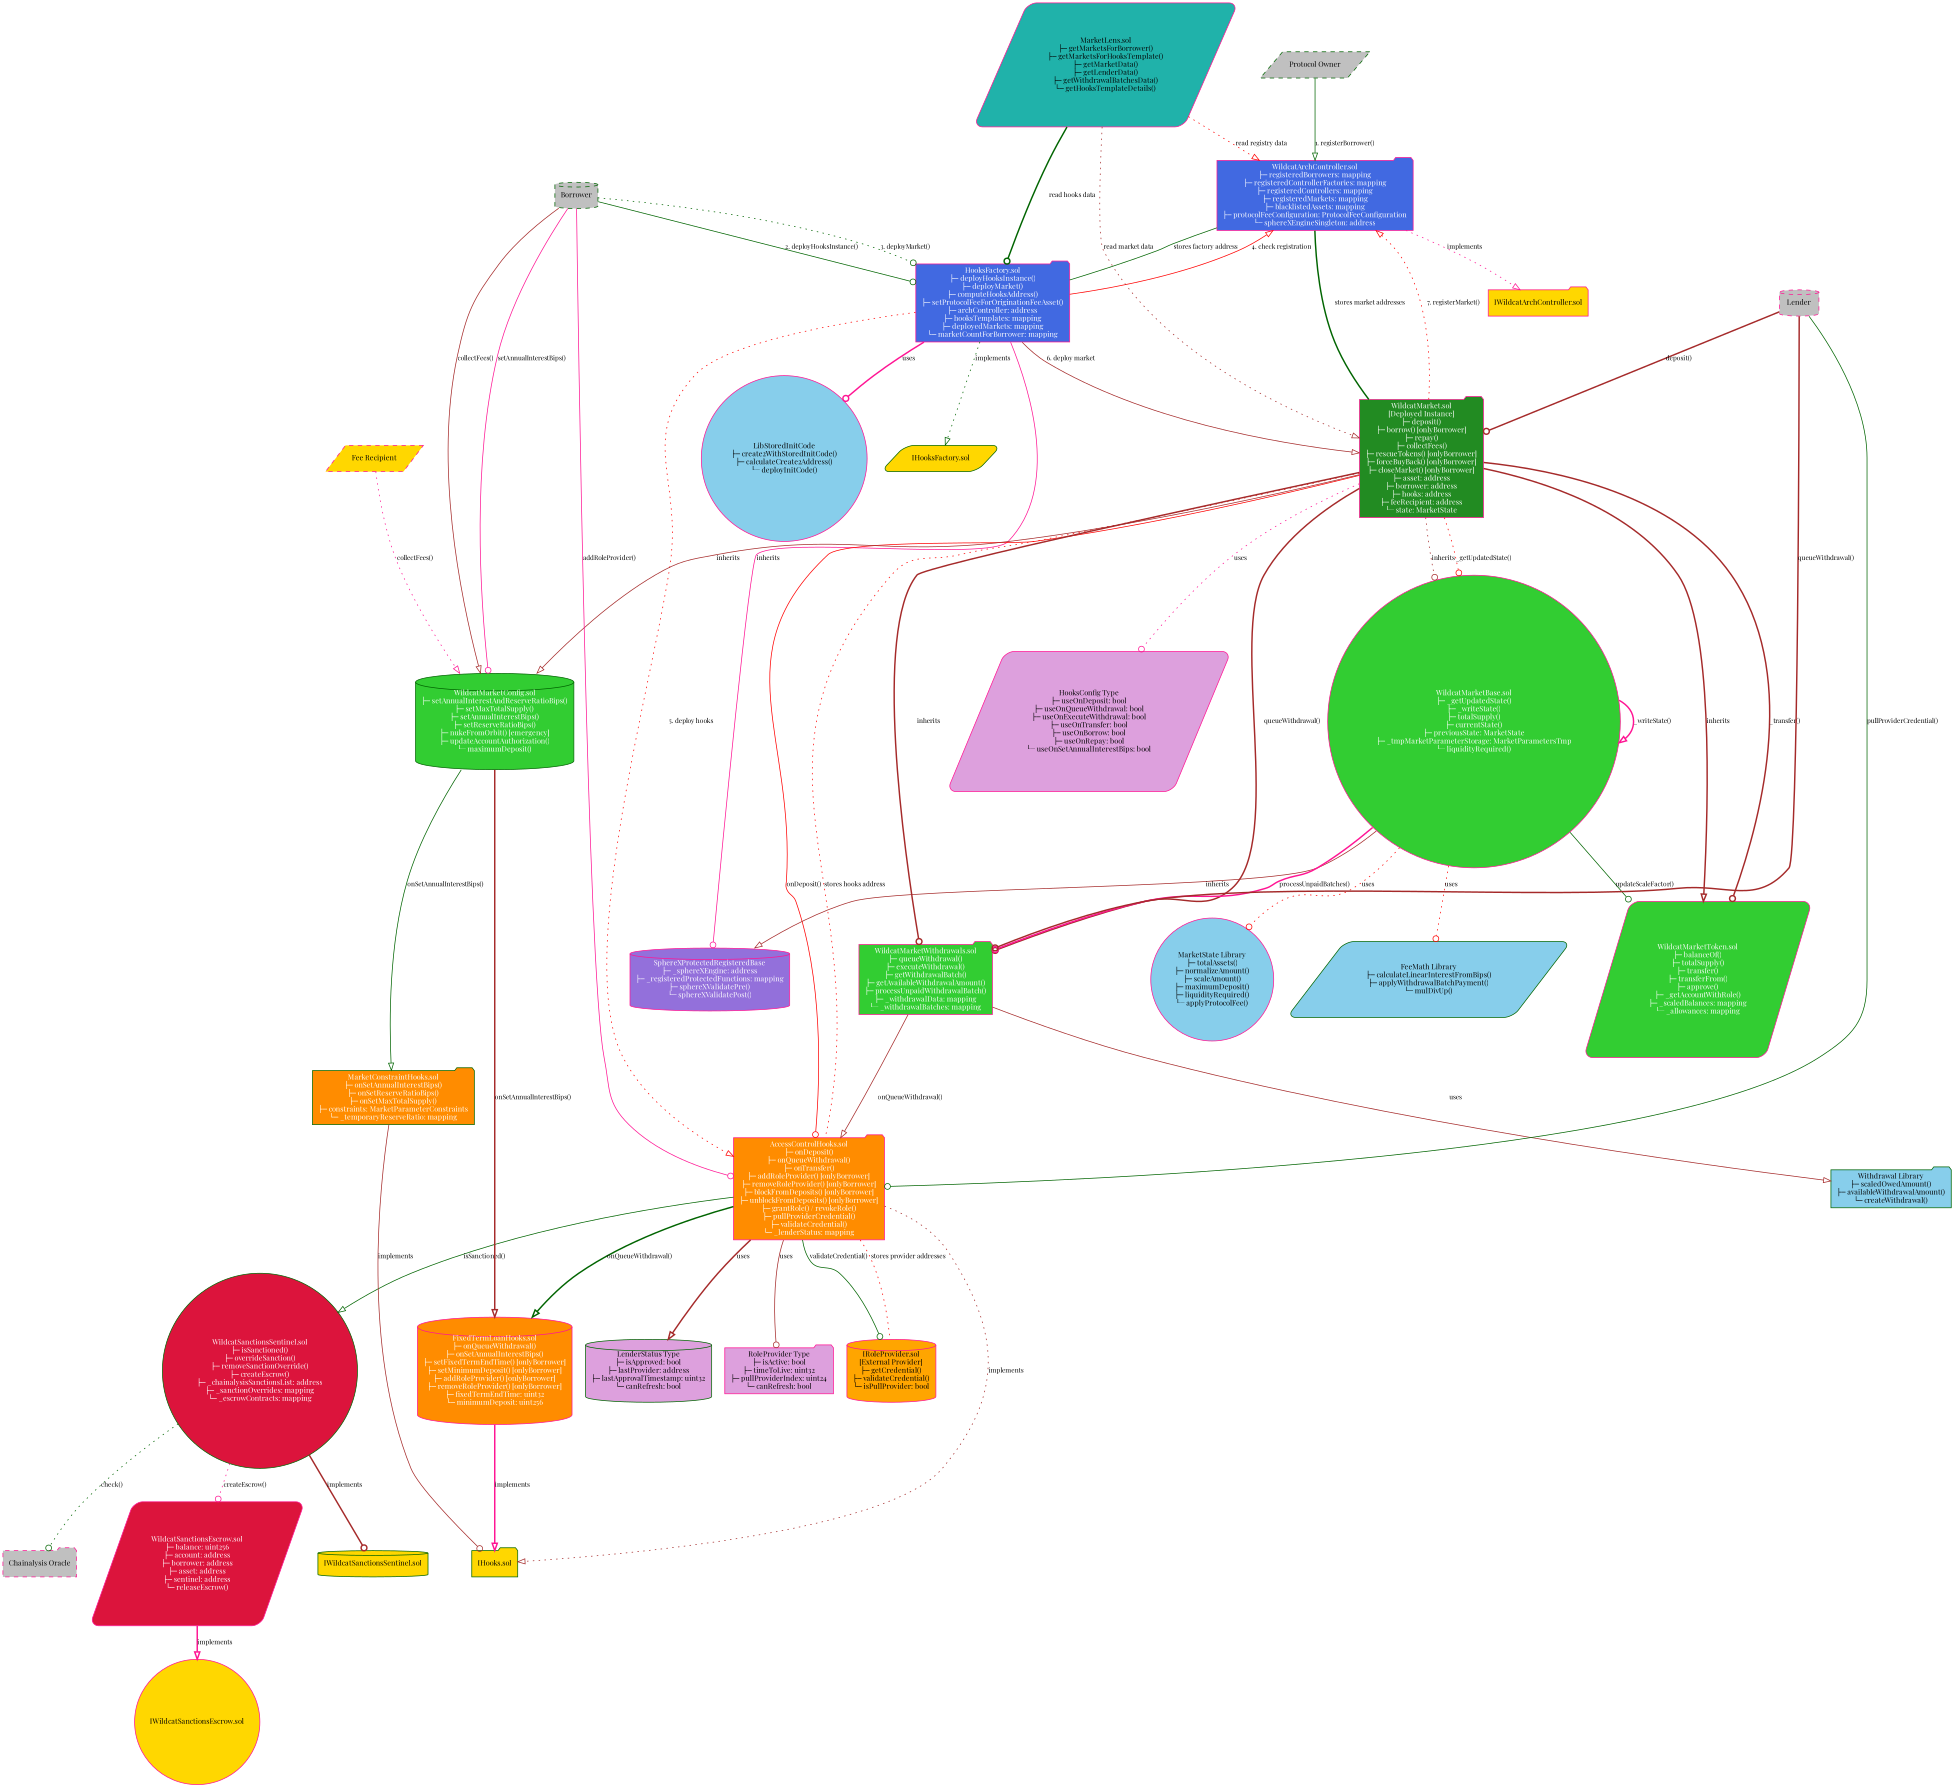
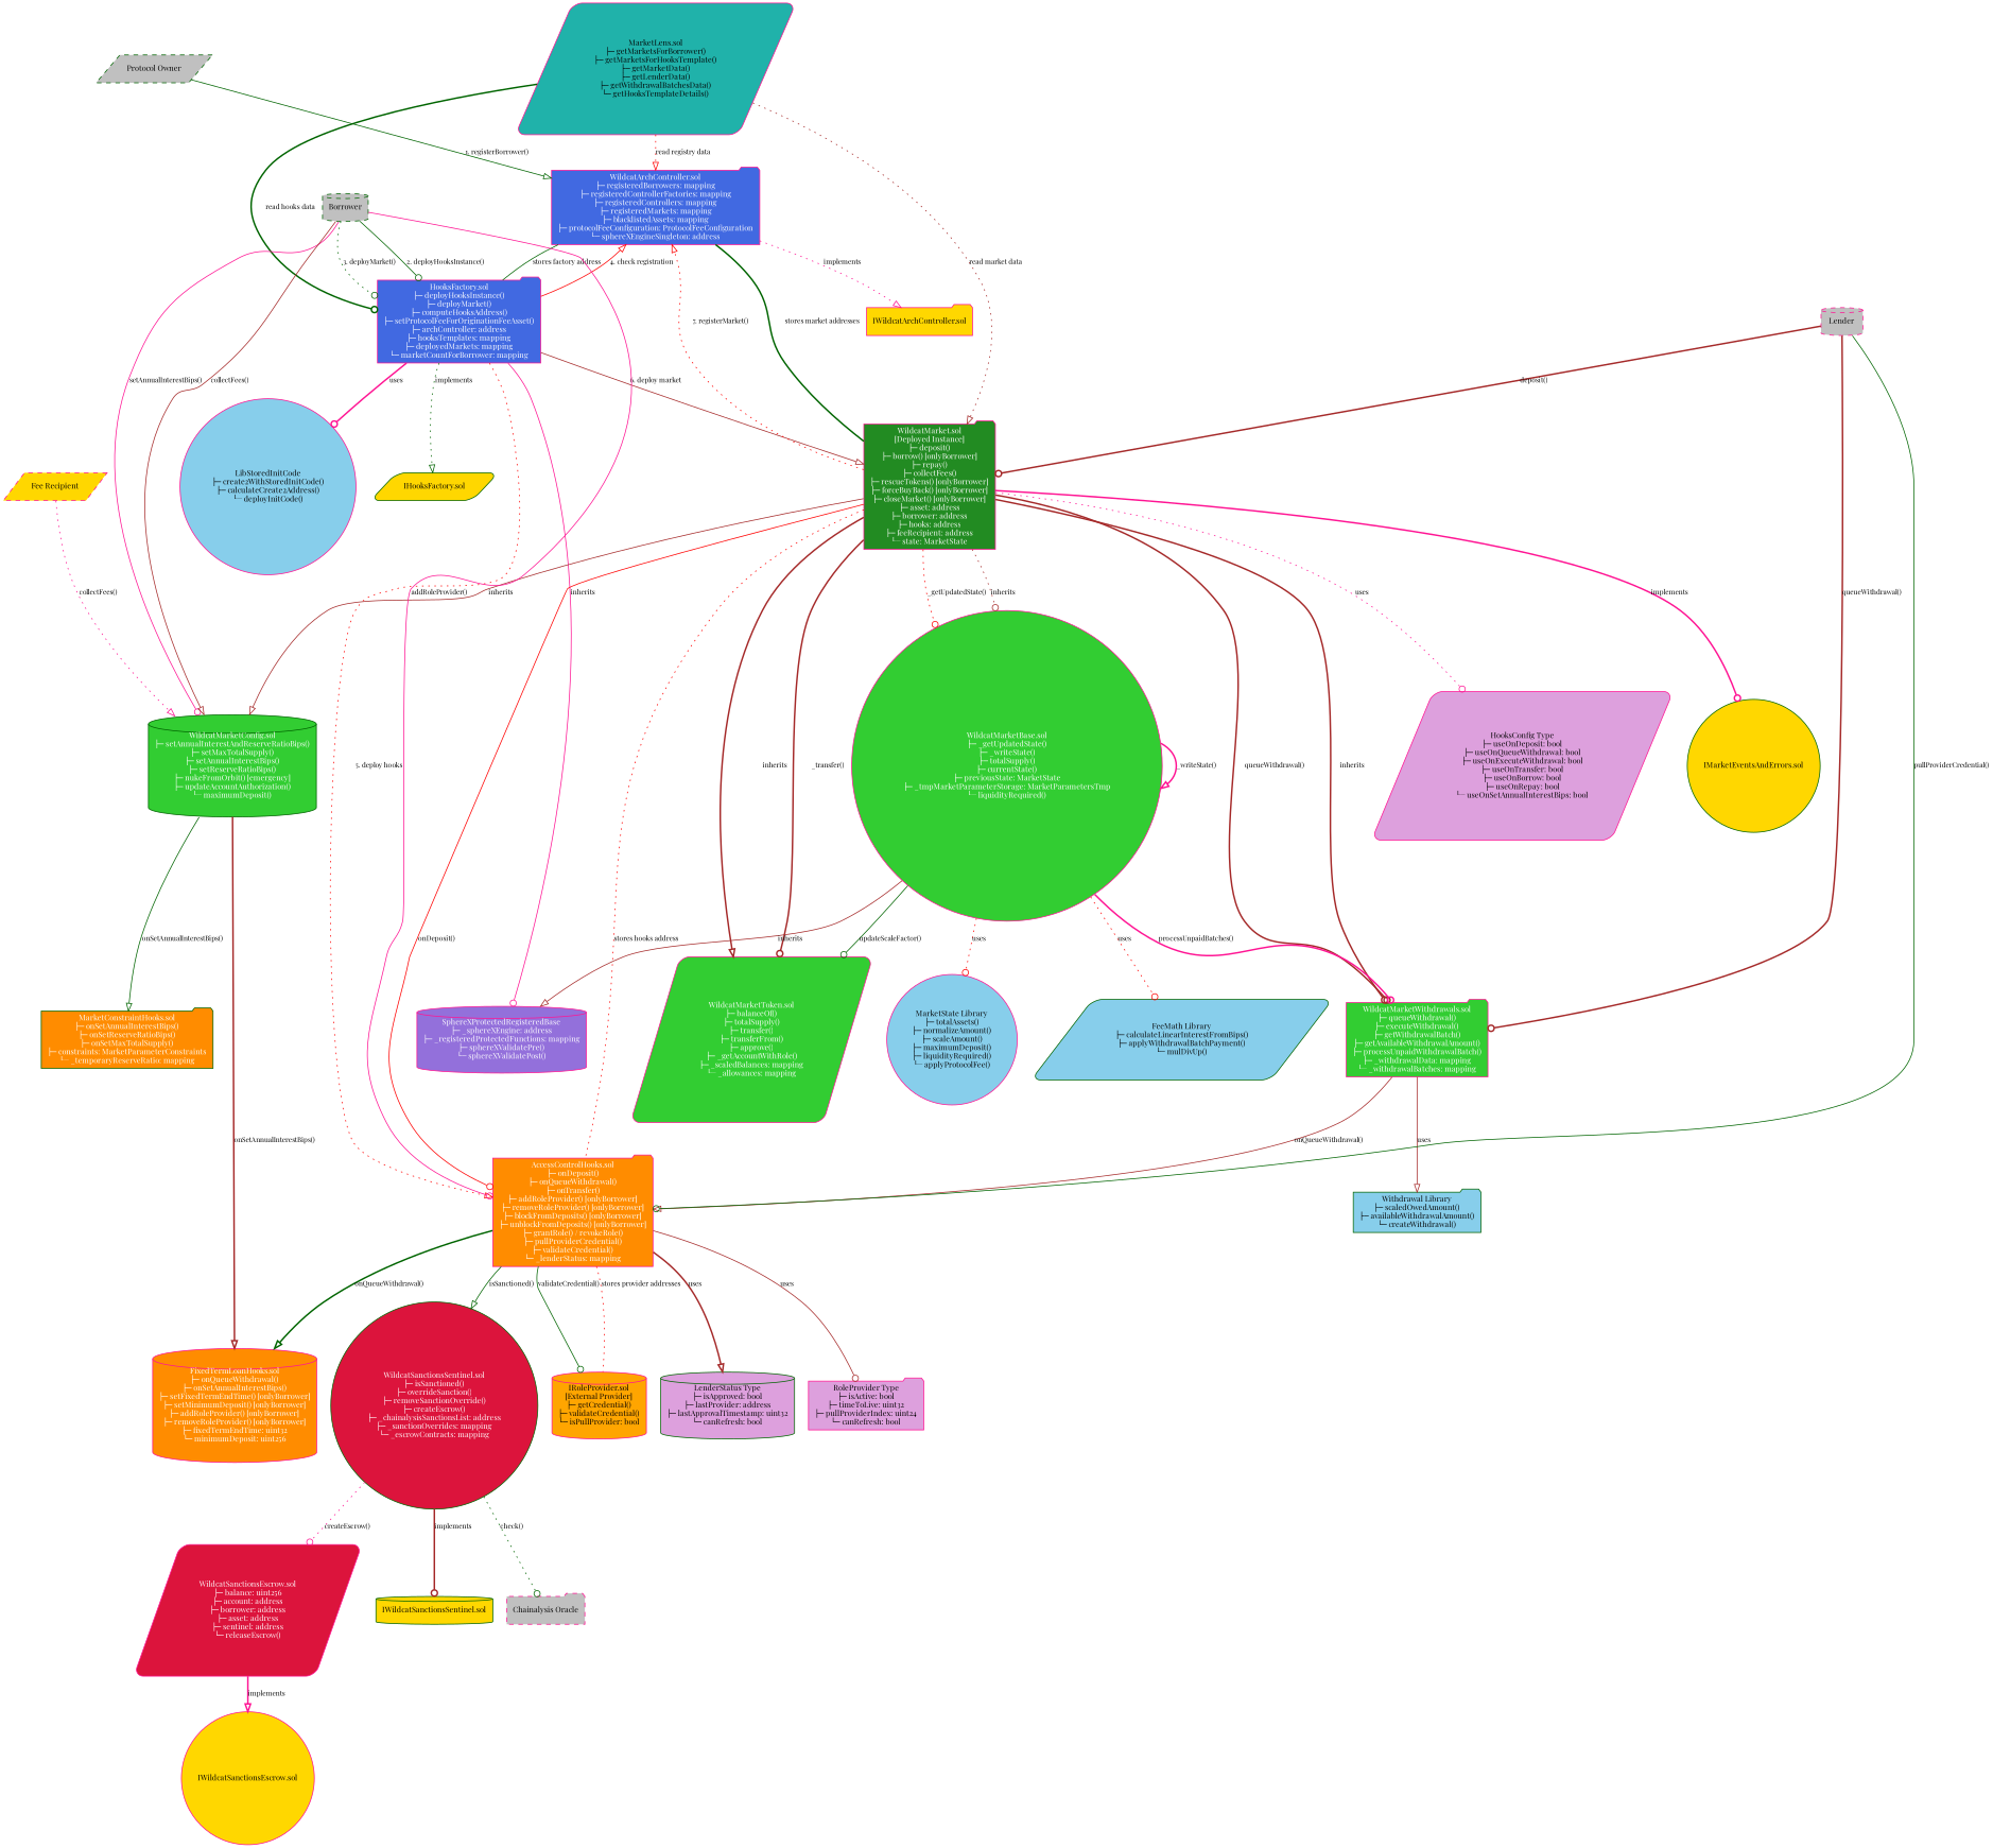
  digraph {
    compound=true
    fontname="Playfair Display"
    rankdir=TB
    node [color=deeppink fillcolor="#FFD700" fontname="Playfair Display" fontsize=10 shape=folder style="rounded,filled"]
    edge [color=brown fontname="Playfair Display" fontsize=9 style=solid arrowhead=odot]
    n1 [fillcolor="#4169E1" fontcolor=white label="WildcatArchController.sol\n├─ registeredBorrowers: mapping\n├─ registeredControllerFactories: mapping\n├─ registeredControllers: mapping\n├─ registeredMarkets: mapping\n├─ blacklistedAssets: mapping\n├─ protocolFeeConfiguration: ProtocolFeeConfiguration\n└─ sphereXEngineSingleton: address"]
    n2 [fillcolor="#4169E1" fontcolor=white label="HooksFactory.sol\n├─ deployHooksInstance()\n├─ deployMarket()\n├─ computeHooksAddress()\n├─ setProtocolFeeForOriginationFeeAsset()\n├─ archController: address\n├─ hooksTemplates: mapping\n├─ deployedMarkets: mapping\n└─ marketCountForBorrower: mapping"]
    n3 [fillcolor="#228B22" fontcolor=white label="WildcatMarket.sol\n[Deployed Instance]\n├─ deposit()\n├─ borrow() [onlyBorrower]\n├─ repay()\n├─ collectFees()\n├─ rescueTokens() [onlyBorrower]\n├─ forceBuyBack() [onlyBorrower]\n├─ closeMarket() [onlyBorrower]\n├─ asset: address\n├─ borrower: address\n├─ hooks: address\n├─ feeRecipient: address\n└─ state: MarketState"]
    n4 [label="IWildcatArchController.sol"]
    n5 [fillcolor="#FF8C00" fontcolor=white label="AccessControlHooks.sol\n├─ onDeposit()\n├─ onQueueWithdrawal()\n├─ onTransfer()\n├─ addRoleProvider() [onlyBorrower]\n├─ removeRoleProvider() [onlyBorrower]\n├─ blockFromDeposits() [onlyBorrower]\n├─ unblockFromDeposits() [onlyBorrower]\n├─ grantRole() / revokeRole()\n├─ pullProviderCredential()\n├─ validateCredential()\n└─ _lenderStatus: mapping"]
    n6 [fillcolor="#87CEEB" label="LibStoredInitCode\n├─ create2WithStoredInitCode()\n├─ calculateCreate2Address()\n└─ deployInitCode()" shape=circle]
    n7 [color=darkgreen label="IHooksFactory.sol" shape=parallelogram]
    n8 [fillcolor="#9370DB" fontcolor=white label="SphereXProtectedRegisteredBase\n├─ _sphereXEngine: address\n├─ _registeredProtectedFunctions: mapping\n├─ sphereXValidatePre()\n└─ sphereXValidatePost()" shape=cylinder]
    n9 [fillcolor="#32CD32" fontcolor=white label="WildcatMarketBase.sol\n├─ _getUpdatedState()\n├─ _writeState()\n├─ totalSupply()\n├─ currentState()\n├─ previousState: MarketState\n├─ _tmpMarketParameterStorage: MarketParametersTmp\n└─ liquidityRequired()" shape=circle]
    n10 [color=darkgreen fillcolor="#32CD32" fontcolor=white label="WildcatMarketConfig.sol\n├─ setAnnualInterestAndReserveRatioBips()\n├─ setMaxTotalSupply()\n├─ setAnnualInterestBips()\n├─ setReserveRatioBips()\n├─ nukeFromOrbit() [emergency]\n├─ updateAccountAuthorization()\n└─ maximumDeposit()" shape=cylinder]
    n11 [fillcolor="#32CD32" fontcolor=white label="WildcatMarketToken.sol\n├─ balanceOf()\n├─ totalSupply()\n├─ transfer()\n├─ transferFrom()\n├─ approve()\n├─ _getAccountWithRole()\n├─ _scaledBalances: mapping\n└─ _allowances: mapping" shape=parallelogram]
    n12 [fillcolor="#32CD32" fontcolor=white label="WildcatMarketWithdrawals.sol\n├─ queueWithdrawal()\n├─ executeWithdrawal()\n├─ getWithdrawalBatch()\n├─ getAvailableWithdrawalAmount()\n├─ processUnpaidWithdrawalBatch()\n├─ _withdrawalData: mapping\n└─ _withdrawalBatches: mapping"]
    n13 [fillcolor="#DDA0DD" label="HooksConfig Type\n├─ useOnDeposit: bool\n├─ useOnQueueWithdrawal: bool\n├─ useOnExecuteWithdrawal: bool\n├─ useOnTransfer: bool\n├─ useOnBorrow: bool\n├─ useOnRepay: bool\n└─ useOnSetAnnualInterestBips: bool" shape=parallelogram]
+   n14 [color=darkgreen label="IMarketEventsAndErrors.sol" shape=circle]
    n15 [fillcolor="#FF8C00" fontcolor=white label="FixedTermLoanHooks.sol\n├─ onQueueWithdrawal()\n├─ onSetAnnualInterestBips()\n├─ setFixedTermEndTime() [onlyBorrower]\n├─ setMinimumDeposit() [onlyBorrower]\n├─ addRoleProvider() [onlyBorrower]\n├─ removeRoleProvider() [onlyBorrower]\n├─ fixedTermEndTime: uint32\n└─ minimumDeposit: uint256" shape=cylinder]
    n16 [fillcolor="#FFA500" label="IRoleProvider.sol\n[External Provider]\n├─ getCredential()\n├─ validateCredential()\n└─ isPullProvider: bool" shape=cylinder]
    n17 [color=darkgreen fillcolor="#DC143C" fontcolor=white label="WildcatSanctionsSentinel.sol\n├─ isSanctioned()\n├─ overrideSanction()\n├─ removeSanctionOverride()\n├─ createEscrow()\n├─ _chainalysisSanctionsList: address\n├─ _sanctionOverrides: mapping\n└─ _escrowContracts: mapping" shape=circle]
    n18 [color=darkgreen fillcolor="#DDA0DD" label="LenderStatus Type\n├─ isApproved: bool\n├─ lastProvider: address\n├─ lastApprovalTimestamp: uint32\n└─ canRefresh: bool" shape=cylinder]
    n19 [fillcolor="#DDA0DD" label="RoleProvider Type\n├─ isActive: bool\n├─ timeToLive: uint32\n├─ pullProviderIndex: uint24\n└─ canRefresh: bool"]
-   n20 [color=darkgreen label="IHooks.sol"]
    n21 [fillcolor="#87CEEB" label="MarketState Library\n├─ totalAssets()\n├─ normalizeAmount()\n├─ scaleAmount()\n├─ maximumDeposit()\n├─ liquidityRequired()\n└─ applyProtocolFee()" shape=circle]
    n22 [color=darkgreen fillcolor="#87CEEB" label="FeeMath Library\n├─ calculateLinearInterestFromBips()\n├─ applyWithdrawalBatchPayment()\n└─ mulDivUp()" shape=parallelogram]
    n23 [color=darkgreen fillcolor="#FF8C00" fontcolor=white label="MarketConstraintHooks.sol\n├─ onSetAnnualInterestBips()\n├─ onSetReserveRatioBips()\n├─ onSetMaxTotalSupply()\n├─ constraints: MarketParameterConstraints\n└─ _temporaryReserveRatio: mapping"]
    n24 [color=darkgreen fillcolor="#87CEEB" label="Withdrawal Library\n├─ scaledOwedAmount()\n├─ availableWithdrawalAmount()\n└─ createWithdrawal()"]
    n25 [fillcolor="#DC143C" fontcolor=white label="WildcatSanctionsEscrow.sol\n├─ balance: uint256\n├─ account: address\n├─ borrower: address\n├─ asset: address\n├─ sentinel: address\n└─ releaseEscrow()" shape=parallelogram]
    n26 [color=darkgreen label="IWildcatSanctionsSentinel.sol" shape=cylinder]
    "Chainalysis Oracle" [fillcolor="#C0C0C0" style="filled,dashed"]
    n28 [label="IWildcatSanctionsEscrow.sol" shape=circle]
    n29 [fillcolor="#20B2AA" label="MarketLens.sol\n├─ getMarketsForBorrower()\n├─ getMarketsForHooksTemplate()\n├─ getMarketData()\n├─ getLenderData()\n├─ getWithdrawalBatchesData()\n└─ getHooksTemplateDetails()" shape=parallelogram]
    Borrower [color=darkgreen fillcolor="#C0C0C0" shape=cylinder style="filled,dashed"]
    Lender [fillcolor="#C0C0C0" shape=cylinder style="filled,dashed"]
    "Protocol Owner" [color=darkgreen fillcolor="#C0C0C0" shape=parallelogram style="filled,dashed"]
    "Fee Recipient" [shape=parallelogram style="filled,dashed"]
    n1 -> n2 [color=darkgreen dir=none label="stores factory address" arrowhead=""]
    n1 -> n3 [color=darkgreen dir=none label="stores market addresses" style=bold arrowhead=""]
    n1 -> n4 [arrowhead=onormal color=deeppink label=implements style=dotted]
    n2 -> n1 [arrowhead=onormal color=red label="4. check registration"]
    n2 -> n3 [arrowhead=onormal label="6. deploy market"]
    n2 -> n5 [arrowhead=onormal color=red label="5. deploy hooks" style=dotted]
    n2 -> n6 [color=deeppink label=uses style=bold]
    n2 -> n7 [arrowhead=onormal color=darkgreen label=implements style=dotted]
    n2 -> n8 [color=deeppink label=inherits]
    n3 -> n1 [arrowhead=onormal color=red label="7. registerMarket()" style=dotted]
    n3 -> n5 [color=red label="onDeposit()"]
    n3 -> n5 [color=red dir=none label="stores hooks address" style=dotted arrowhead=""]
    n3 -> n9 [label=inherits style=dotted weight=10]
    n3 -> n9 [color=red label="_getUpdatedState()" style=dotted weight=5]
    n3 -> n10 [arrowhead=onormal label=inherits weight=10]
    n3 -> n11 [arrowhead=onormal label=inherits style=bold weight=10]
    n3 -> n11 [label="_transfer()" style=bold]
    n3 -> n12 [label=inherits style=bold weight=10]
    n3 -> n12 [label="queueWithdrawal()" style=bold]
    n3 -> n13 [color=deeppink label=uses style=dotted]
+   n3 -> n14 [color=deeppink label=implements style=bold]
    n5 -> n15 [arrowhead=onormal color=darkgreen label="onQueueWithdrawal()" style=bold]
    n5 -> n16 [color=darkgreen label="validateCredential()"]
    n5 -> n16 [color=red dir=none label="stores provider addresses" style=dotted arrowhead=""]
    n5 -> n17 [arrowhead=onormal color=darkgreen label="isSanctioned()"]
    n5 -> n18 [arrowhead=onormal label=uses style=bold]
    n5 -> n19 [label=uses]
-   n5 -> n20 [arrowhead=onormal label=implements style=dotted]
    n9 -> n8 [arrowhead=onormal label=inherits]
    n9 -> n9 [arrowhead=onormal color=deeppink label="_writeState()" style=bold]
    n9 -> n11 [color=darkgreen label="updateScaleFactor()"]
    n9 -> n12 [color=deeppink label="processUnpaidBatches()" style=bold]
    n9 -> n21 [color=red label=uses style=dotted]
    n9 -> n22 [color=red label=uses style=dotted]
    n10 -> n15 [arrowhead=onormal label="onSetAnnualInterestBips()" style=bold]
    n10 -> n23 [arrowhead=onormal color=darkgreen label="onSetAnnualInterestBips()"]
    n12 -> n5 [arrowhead=onormal label="onQueueWithdrawal()"]
    n12 -> n24 [arrowhead=onormal label=uses]
-   n15 -> n20 [arrowhead=onormal color=deeppink label=implements style=bold]
    n17 -> n25 [color=deeppink label="createEscrow()" style=dotted]
    n17 -> n26 [label=implements style=bold]
    n17 -> "Chainalysis Oracle" [color=darkgreen label="check()" style=dotted]
-   n23 -> n20 [label=implements]
    n25 -> n28 [arrowhead=onormal color=deeppink label=implements style=bold]
    n29 -> n1 [arrowhead=onormal color=red label="read registry data" style=dotted]
    n29 -> n2 [color=darkgreen label="read hooks data" style=bold]
    n29 -> n3 [arrowhead=onormal label="read market data" style=dotted]
    Borrower -> n2 [color=darkgreen label="2. deployHooksInstance()"]
    Borrower -> n2 [color=darkgreen label="3. deployMarket()" style=dotted]
    Borrower -> n5 [color=deeppink label="addRoleProvider()"]
    Borrower -> n10 [color=deeppink label="setAnnualInterestBips()"]
    Borrower -> n10 [arrowhead=onormal label="collectFees()"]
    Lender -> n3 [label="deposit()" style=bold]
    Lender -> n5 [color=darkgreen label="pullProviderCredential()"]
    Lender -> n12 [label="queueWithdrawal()" style=bold]
    "Protocol Owner" -> n1 [arrowhead=onormal color=darkgreen label="1. registerBorrower()"]
    "Fee Recipient" -> n10 [arrowhead=onormal color=deeppink label="collectFees()" style=dotted]
  }
